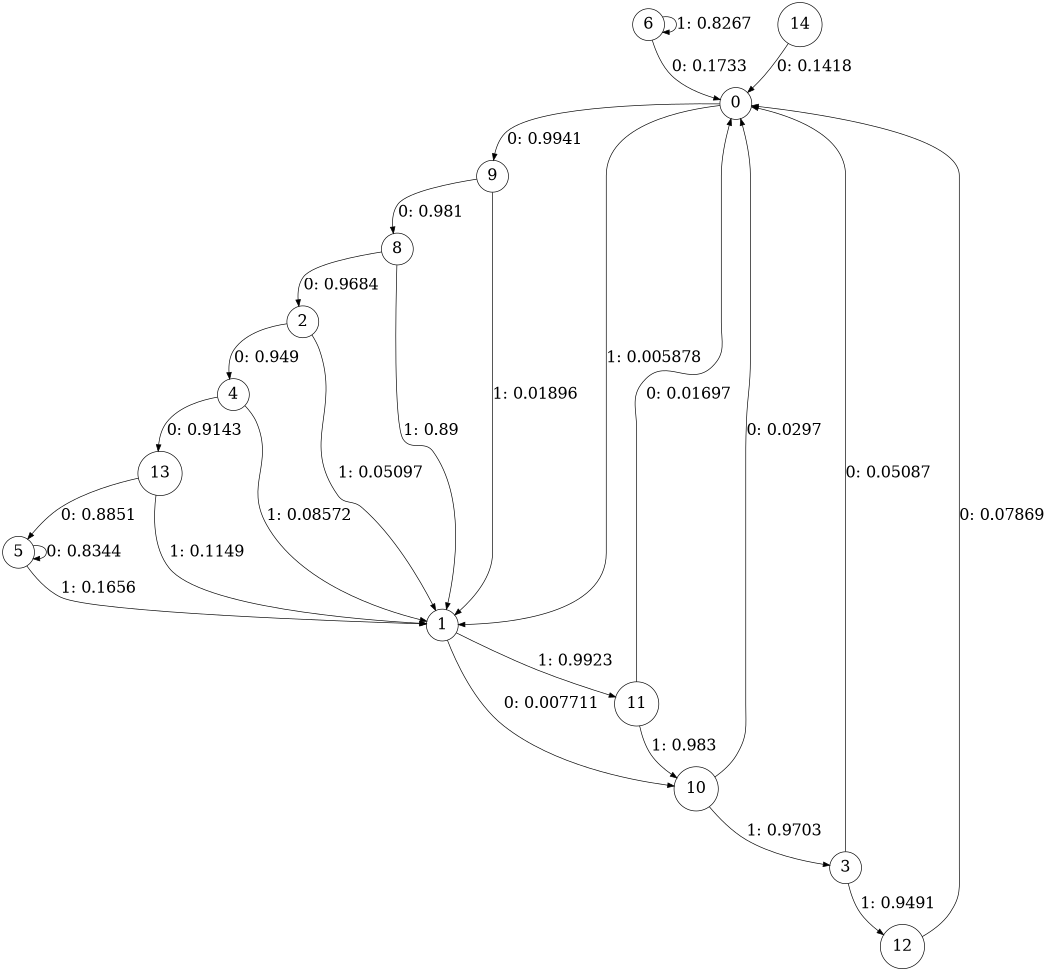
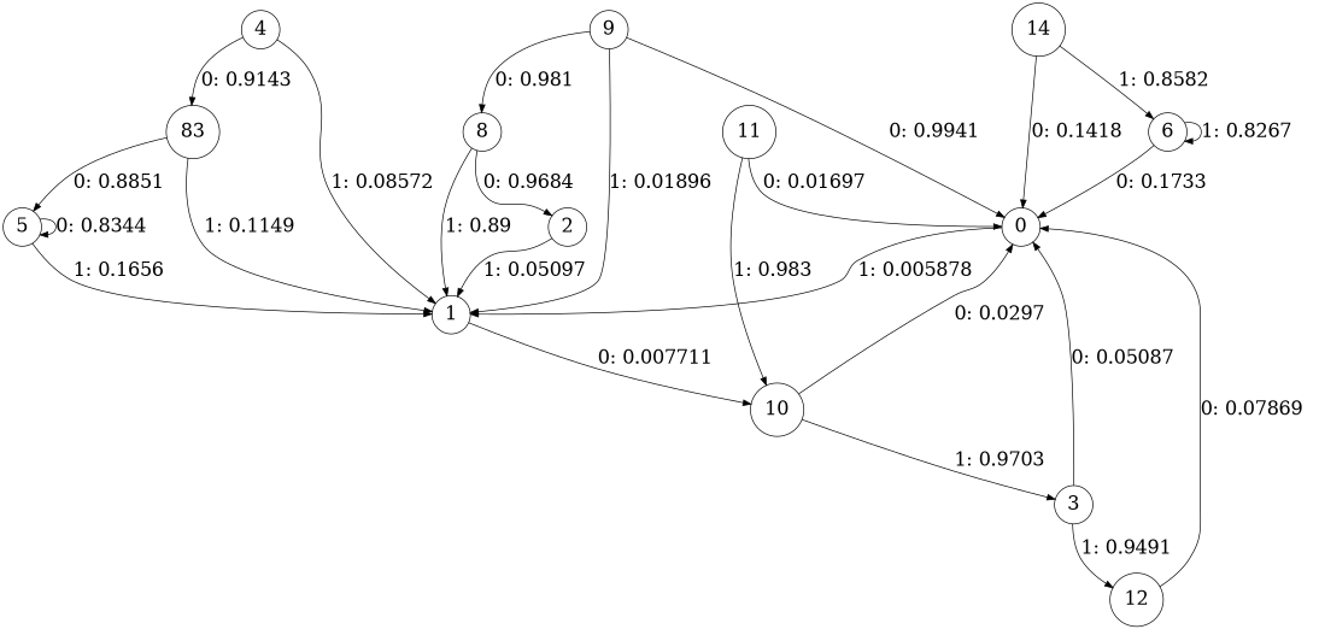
  digraph {
    node [fontsize=24 shape=circle]
    edge [fontsize=24]
    0
    9
    1
    8
    11
    10
    2
    3
    4
-   13
+   13 [label=83]
    5
    12
    6
    14
-   0 -> 9 [label="0: 0.9941   "]
+   9 -> 0 [label="0: 0.9941   "]
    0 -> 1 [label="1: 0.005878  "]
    9 -> 1 [label="1: 0.01896  "]
    9 -> 8 [label="0: 0.981    "]
-   1 -> 11 [label="1: 0.9923   "]
    1 -> 10 [label="0: 0.007711  "]
    8 -> 1 [label="1: 0.89     "]
    8 -> 2 [label="0: 0.9684   "]
    11 -> 0 [label="0: 0.01697  "]
    11 -> 10 [label="1: 0.983    "]
    10 -> 0 [label="0: 0.0297   "]
    10 -> 3 [label="1: 0.9703   "]
    2 -> 1 [label="1: 0.05097  "]
-   2 -> 4 [label="0: 0.949    "]
    3 -> 0 [label="0: 0.05087  "]
    3 -> 12 [label="1: 0.9491   "]
    4 -> 1 [label="1: 0.08572  "]
    4 -> 13 [label="0: 0.9143   "]
    13 -> 1 [label="1: 0.1149   "]
    13 -> 5 [label="0: 0.8851   "]
    5 -> 1 [label="1: 0.1656   "]
    5 -> 5 [label="0: 0.8344   "]
    12 -> 0 [label="0: 0.07869  "]
    6 -> 0 [label="0: 0.1733   "]
    6 -> 6 [label="1: 0.8267   "]
    14 -> 0 [label="0: 0.1418   "]
+   14 -> 6 [label="1: 0.8582   "]
  }
